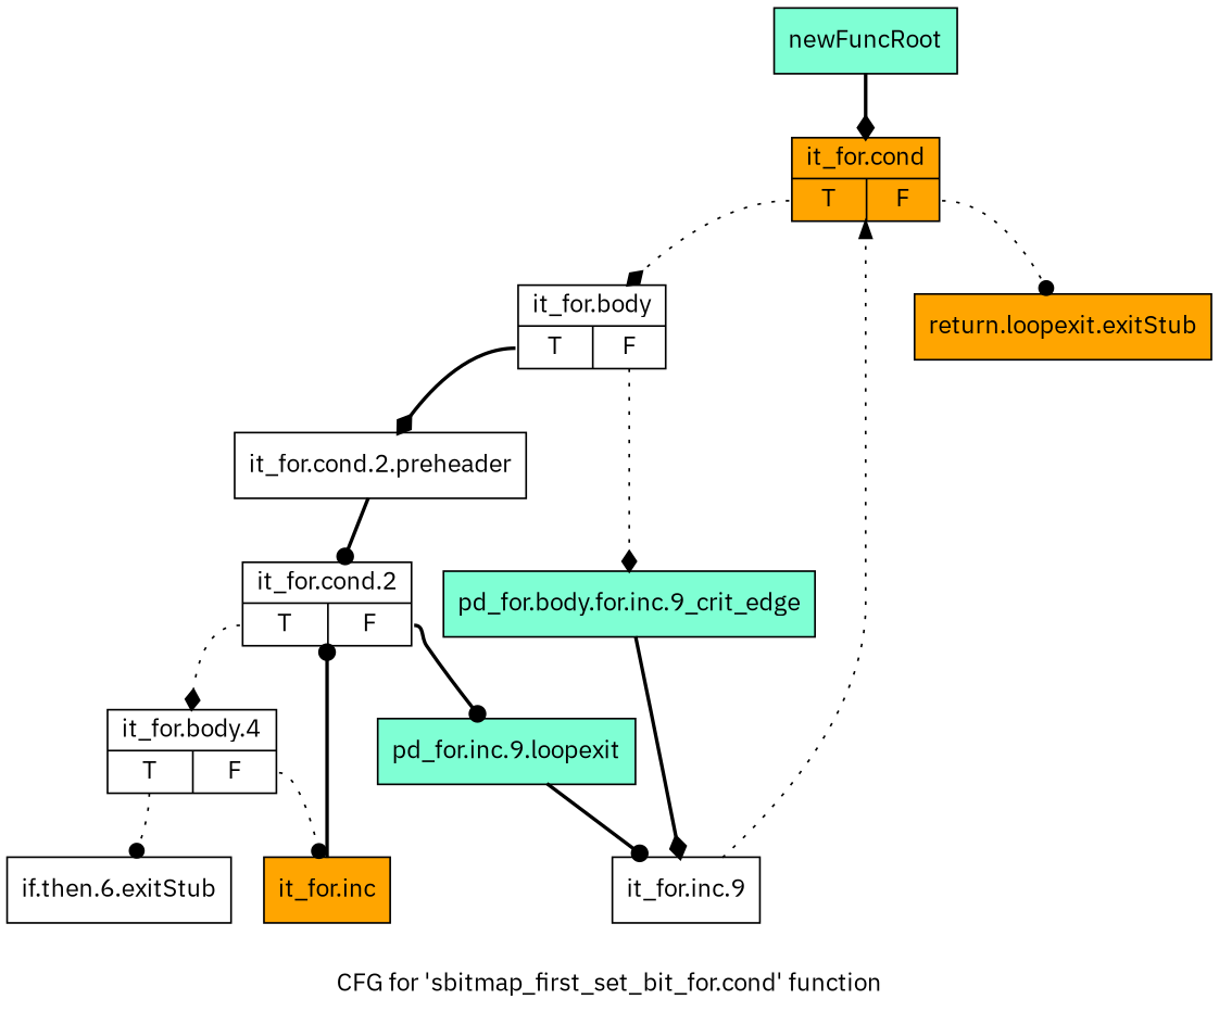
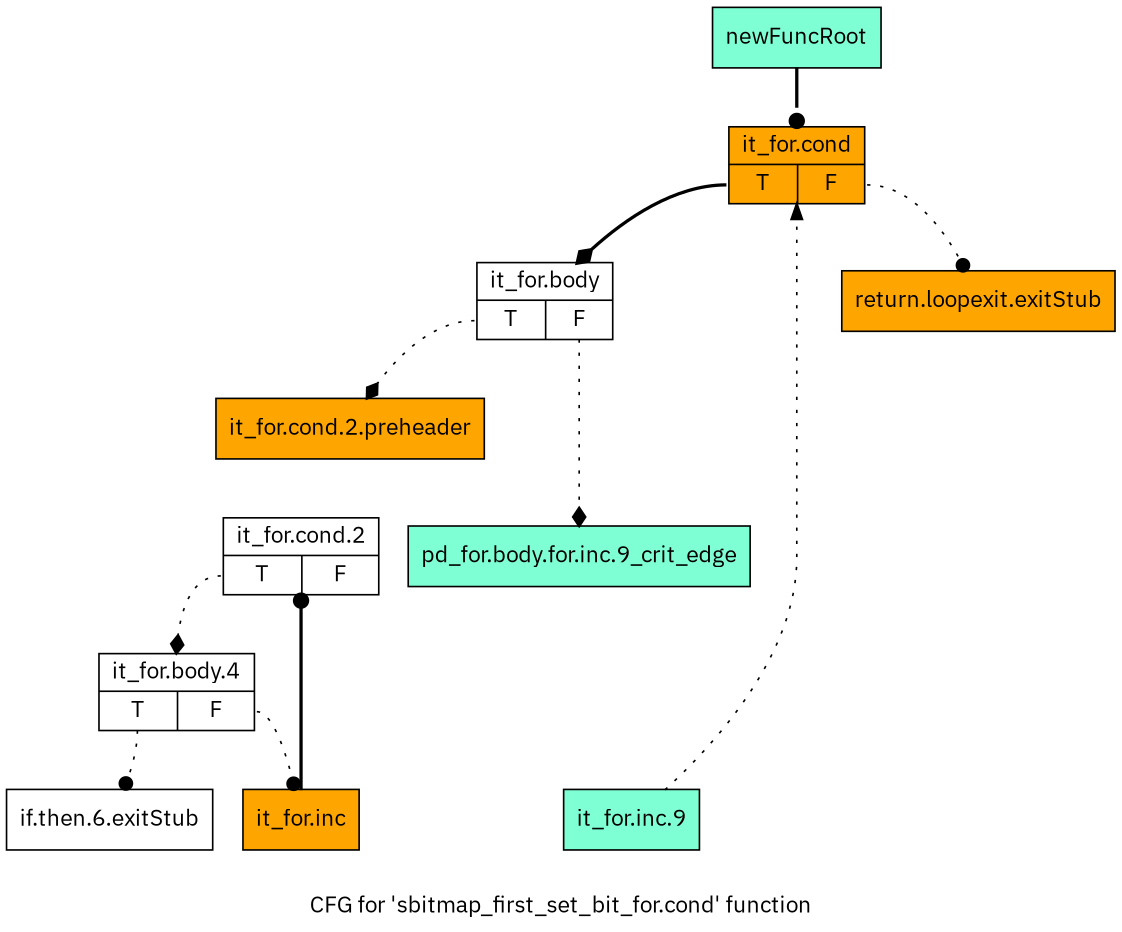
  digraph {
    fontname="IBM Plex Sans"
    label="CFG for 'sbitmap_first_set_bit_for.cond' function"
    node [fillcolor=white fontname="IBM Plex Sans" shape=record style=filled]
    edge [arrowhead=dot fontname="IBM Plex Sans" style=bold]
    n1 [fillcolor=aquamarine label="{newFuncRoot}"]
    n2 [fillcolor=orange label="{it_for.cond|{<s0>T|<s1>F}}"]
    n3 [fillcolor=orange label="{return.loopexit.exitStub}"]
    n4 [label="{it_for.body|{<s0>T|<s1>F}}"]
-   n5 [label="{it_for.cond.2.preheader}"]
+   n5 [fillcolor=orange label="{it_for.cond.2.preheader}"]
    n6 [fillcolor=aquamarine label="{pd_for.body.for.inc.9_crit_edge}"]
    n7 [label="{if.then.6.exitStub}"]
    n8 [label="{it_for.cond.2|{<s0>T|<s1>F}}"]
-   n9 [label="{it_for.inc.9}"]
+   n9 [fillcolor=aquamarine label="{it_for.inc.9}"]
    n10 [label="{it_for.body.4|{<s0>T|<s1>F}}"]
-   n11 [fillcolor=aquamarine label="{pd_for.inc.9.loopexit}"]
    n12 [fillcolor=orange label="{it_for.inc}"]
-   n1 -> n2 [arrowhead=diamond]
+   n1 -> n2
    n2 -> n3 [style=dotted tailport=s1]
-   n2 -> n4 [arrowhead=diamond style=dotted tailport=s0]
-   n4 -> n5 [arrowhead=diamond tailport=s0]
+   n2 -> n4 [arrowhead=diamond tailport=s0]
+   n4 -> n5 [arrowhead=diamond style=dotted tailport=s0]
    n4 -> n6 [arrowhead=diamond style=dotted tailport=s1]
-   n5 -> n8
-   n6 -> n9 [arrowhead=diamond]
    n8 -> n10 [arrowhead=diamond style=dotted tailport=s0]
-   n8 -> n11 [tailport=s1]
    n9 -> n2 [arrowhead=normal style=dotted]
    n10 -> n7 [style=dotted tailport=s0]
    n10 -> n12 [style=dotted tailport=s1]
-   n11 -> n9
    n12 -> n8
  }
